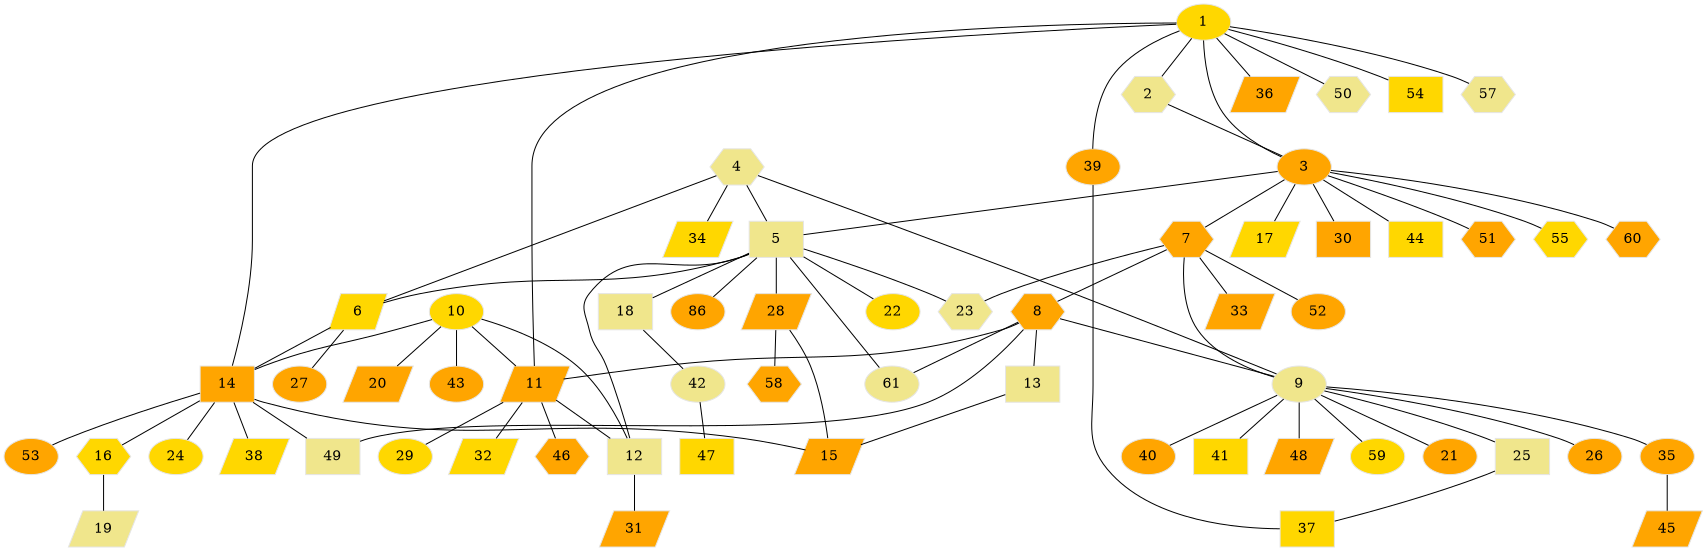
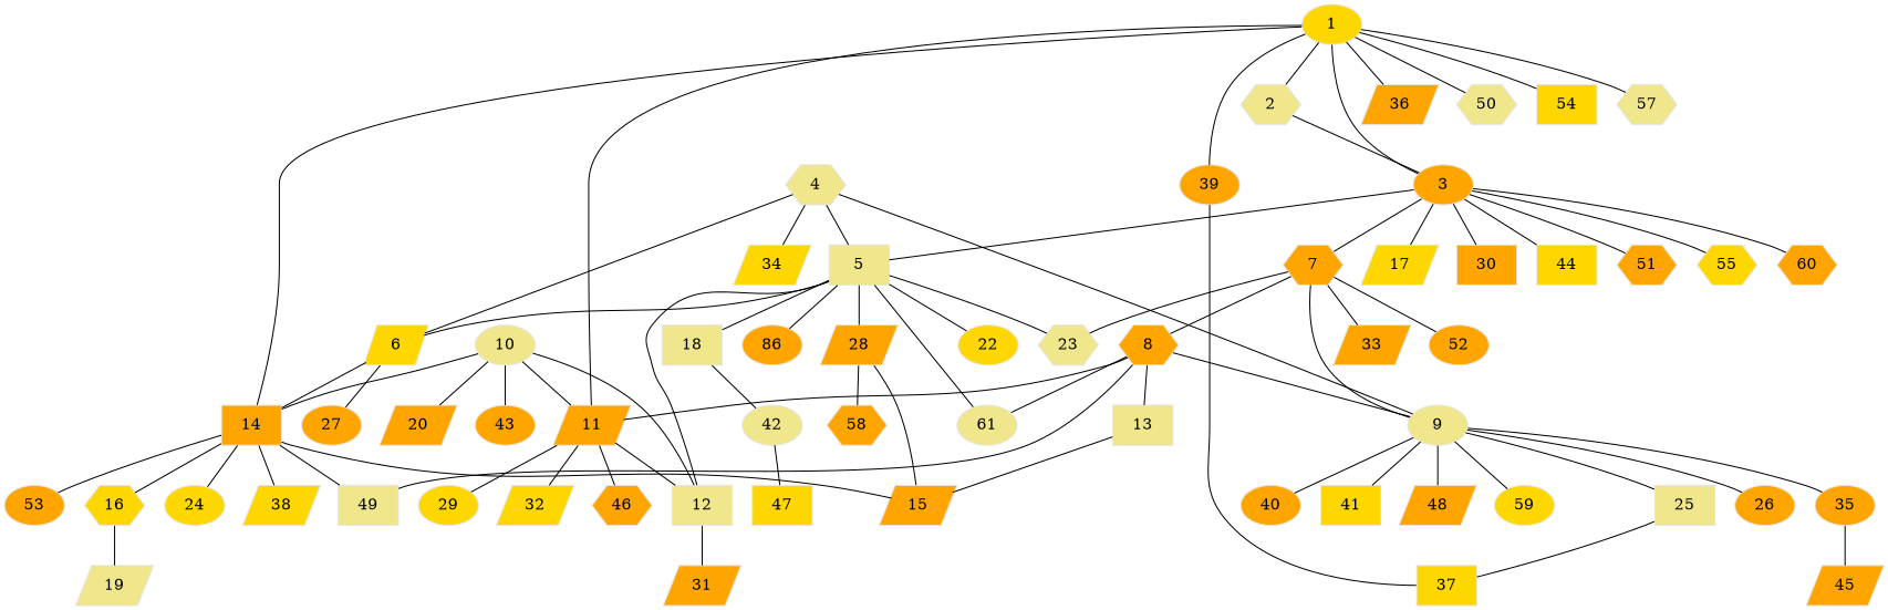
  graph {
    node [color=gray90 fillcolor=orange shape=ellipse style=filled]
    1 [fillcolor=gold]
    2 [fillcolor=khaki shape=hexagon]
    3
    11 [shape=parallelogram]
    14 [shape=box]
    36 [shape=parallelogram]
    39
    50 [fillcolor=khaki shape=hexagon]
    54 [fillcolor=gold shape=box]
    57 [fillcolor=khaki shape=hexagon]
    5 [fillcolor=khaki shape=box]
    7 [shape=hexagon]
    17 [fillcolor=gold shape=parallelogram]
    30 [shape=box]
    44 [fillcolor=gold shape=box]
    51 [shape=hexagon]
    55 [fillcolor=gold shape=hexagon]
    60 [shape=hexagon]
    12 [fillcolor=khaki shape=box]
    29 [fillcolor=gold]
    32 [fillcolor=gold shape=parallelogram]
    46 [shape=hexagon]
    49 [fillcolor=khaki shape=box]
    15 [shape=parallelogram]
    16 [fillcolor=gold shape=hexagon]
    24 [fillcolor=gold]
    38 [fillcolor=gold shape=parallelogram]
    53
    37 [fillcolor=gold shape=box]
    6 [fillcolor=gold shape=parallelogram]
    18 [fillcolor=khaki shape=box]
    22 [fillcolor=gold]
    23 [fillcolor=khaki shape=hexagon]
    28 [shape=parallelogram]
    n35 [label=86]
    61 [fillcolor=khaki]
    9 [fillcolor=khaki]
    8 [shape=hexagon]
    33 [shape=parallelogram]
    52
    4 [fillcolor=khaki shape=hexagon]
    34 [fillcolor=gold shape=parallelogram]
    27
-   21
    25 [fillcolor=khaki shape=box]
    26
    35
    40
    41 [fillcolor=gold shape=box]
    48 [shape=parallelogram]
    59 [fillcolor=gold]
    31 [shape=parallelogram]
    42 [fillcolor=khaki]
    58 [shape=hexagon]
    13 [fillcolor=khaki shape=box]
    45 [shape=parallelogram]
-   10 [fillcolor=gold]
+   10 [fillcolor=khaki]
    20 [shape=parallelogram]
    43
    19 [fillcolor=khaki shape=parallelogram]
    47 [fillcolor=gold shape=box]
    1 -- 2
    1 -- 3
    1 -- 11
    1 -- 14
    1 -- 36
    1 -- 39
    1 -- 50
    1 -- 54
    1 -- 57
    2 -- 3
    3 -- 5
    3 -- 7
    3 -- 17
    3 -- 30
    3 -- 44
    3 -- 51
    3 -- 55
    3 -- 60
    11 -- 12
    11 -- 29
    11 -- 32
    11 -- 46
    14 -- 49
    14 -- 15
    14 -- 16
    14 -- 24
    14 -- 38
    14 -- 53
    39 -- 37
    5 -- 12
    5 -- 6
    5 -- 18
    5 -- 22
    5 -- 23
    5 -- 28
    5 -- n35
    5 -- 61
    7 -- 23
    7 -- 9
    7 -- 8
    7 -- 33
    7 -- 52
    12 -- 31
    16 -- 19
    6 -- 14
    6 -- 27
    18 -- 42
    28 -- 15
    28 -- 58
-   9 -- 21
    9 -- 25
    9 -- 26
    9 -- 35
    9 -- 40
    9 -- 41
    9 -- 48
    9 -- 59
    8 -- 11
    8 -- 49
    8 -- 61
    8 -- 9
    8 -- 13
    4 -- 5
    4 -- 6
    4 -- 9
    4 -- 34
    25 -- 37
    35 -- 45
    42 -- 47
    13 -- 15
    10 -- 11
    10 -- 14
    10 -- 12
    10 -- 20
    10 -- 43
  }
